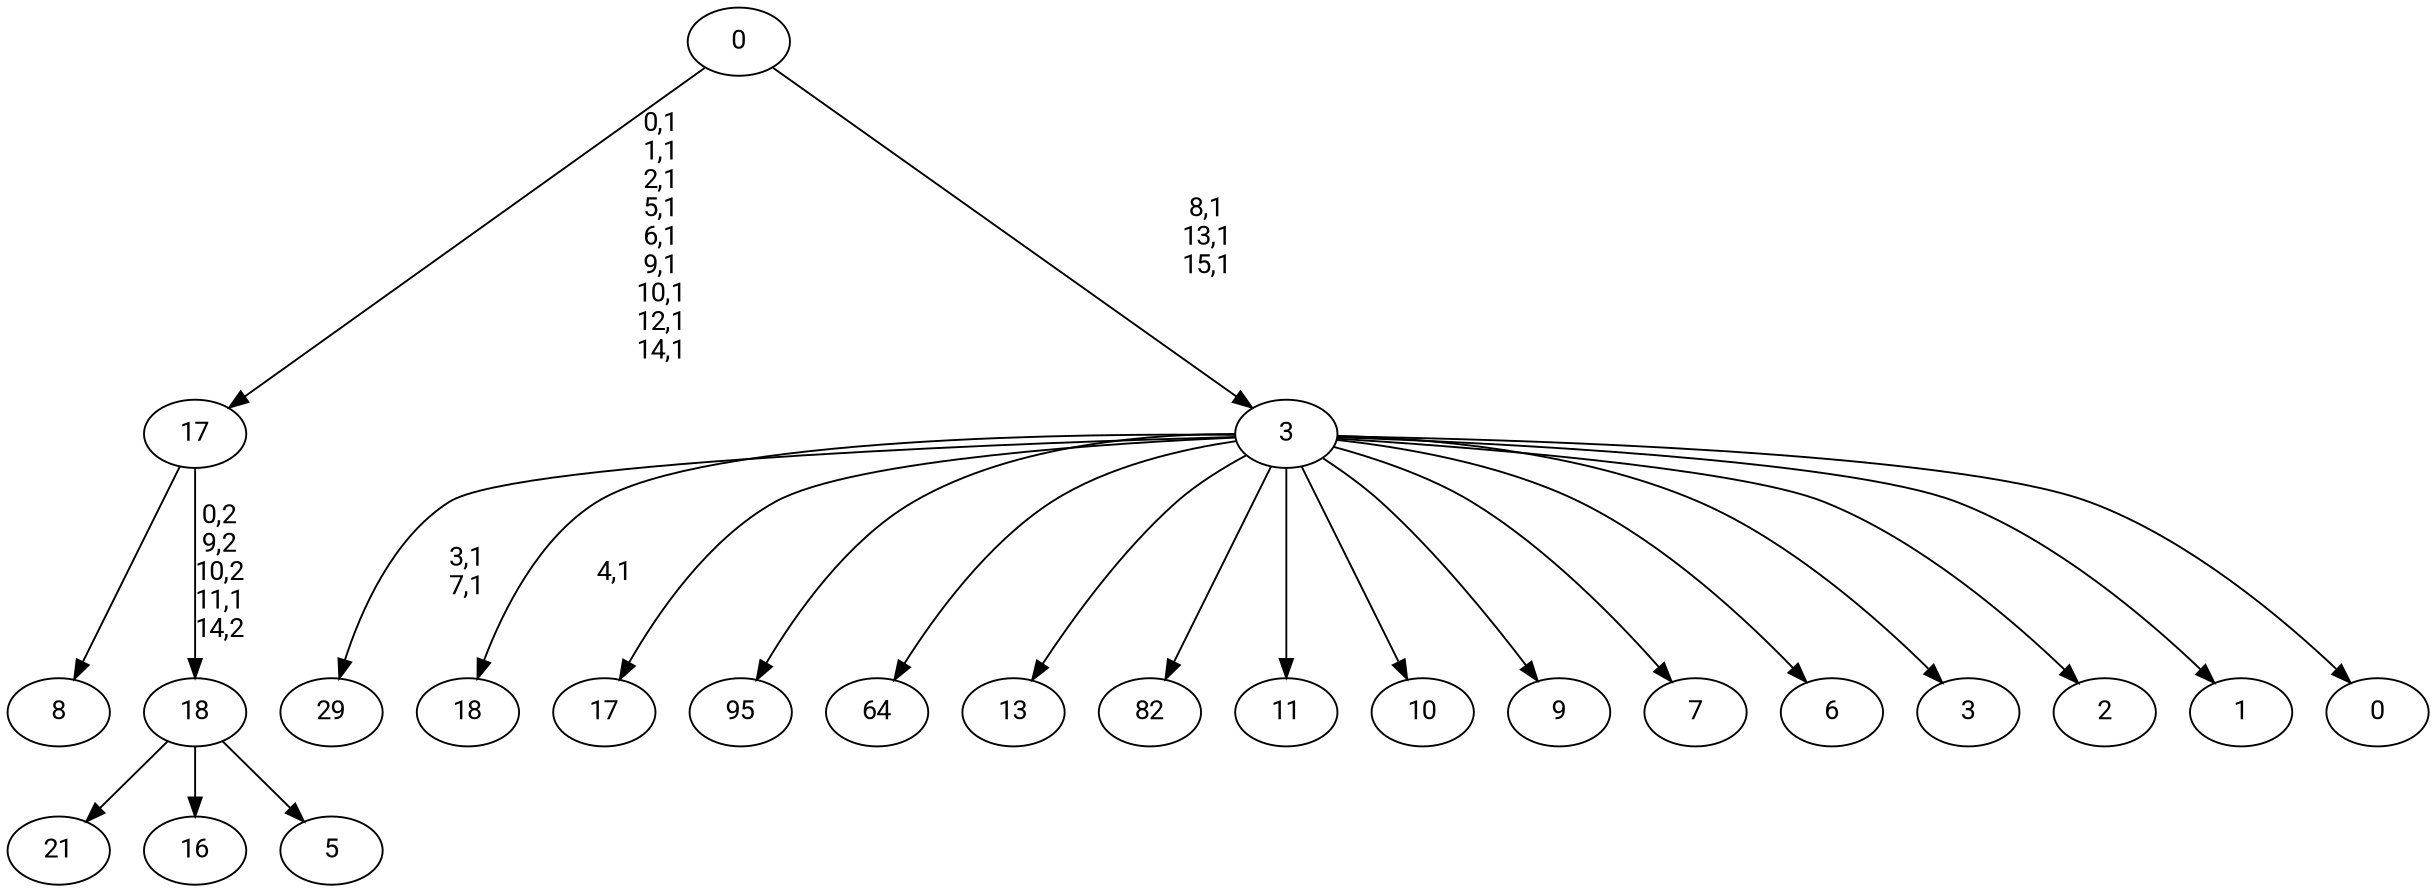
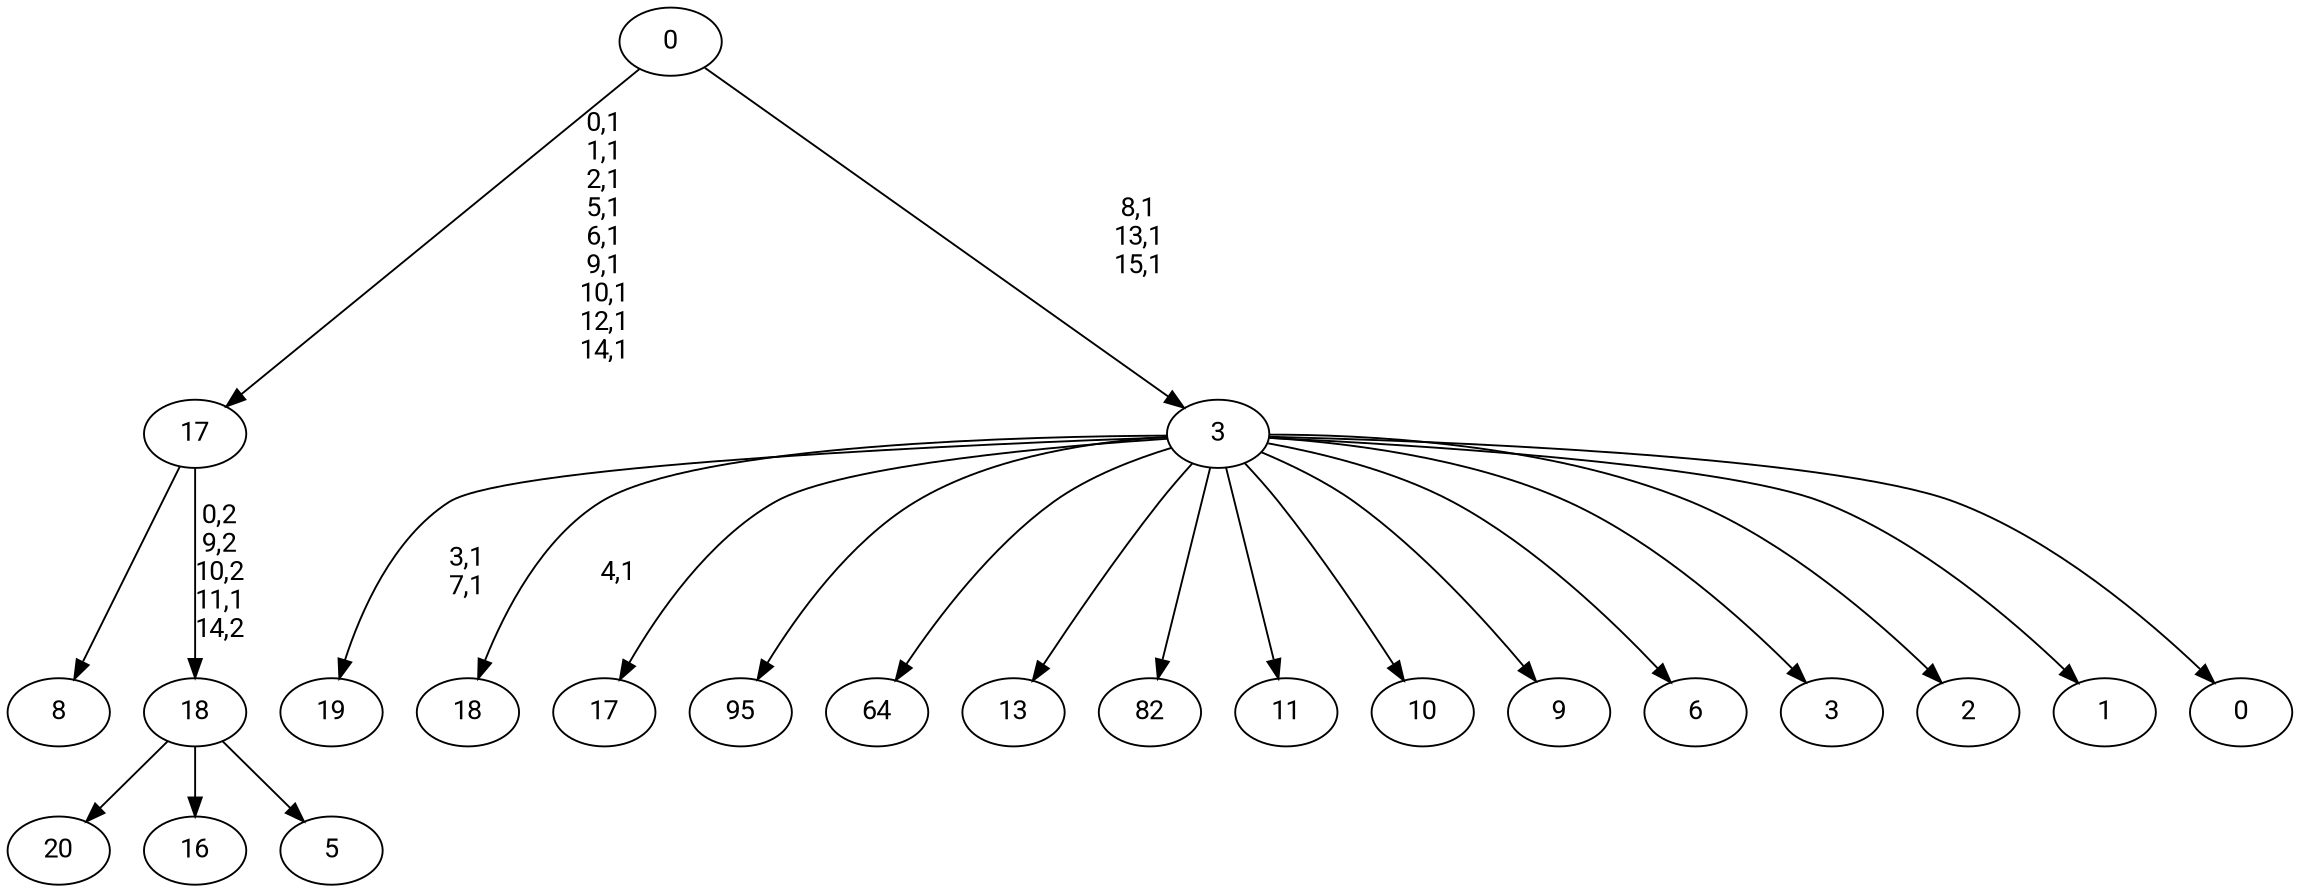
  digraph {
    fontname=Roboto
    node [fontname=Roboto]
    edge [fontname=Roboto]
-   n1 [label=21]
-   n2 [label=29]
+   n1 [label=20]
+   n2 [label=19]
    n3 [label=18]
    n4 [label=17]
    n5 [label=16]
    n6 [label=95]
    n7 [label=64]
    n8 [label=13]
    n9 [label=82]
    n10 [label=11]
    n11 [label=10]
    n12 [label=9]
    n13 [label=8]
-   n14 [label=7]
    n15 [label=6]
    n16 [label=5]
    18
    17
    n19 [label=3]
    n20 [label=2]
    n21 [label=1]
    n22 [label=0]
    3
    0
    18 -> n1
    18 -> n5
    18 -> n16
    17 -> n13
    17 -> 18 [label="0,2\n9,2\n10,2\n11,1\n14,2"]
    3 -> n2 [label="3,1\n7,1"]
    3 -> n3 [label="4,1"]
    3 -> n4
    3 -> n6
    3 -> n7
    3 -> n8
    3 -> n9
    3 -> n10
    3 -> n11
    3 -> n12
-   3 -> n14
    3 -> n15
    3 -> n19
    3 -> n20
    3 -> n21
    3 -> n22
    0 -> 17 [label="0,1\n1,1\n2,1\n5,1\n6,1\n9,1\n10,1\n12,1\n14,1"]
    0 -> 3 [label="8,1\n13,1\n15,1"]
  }
